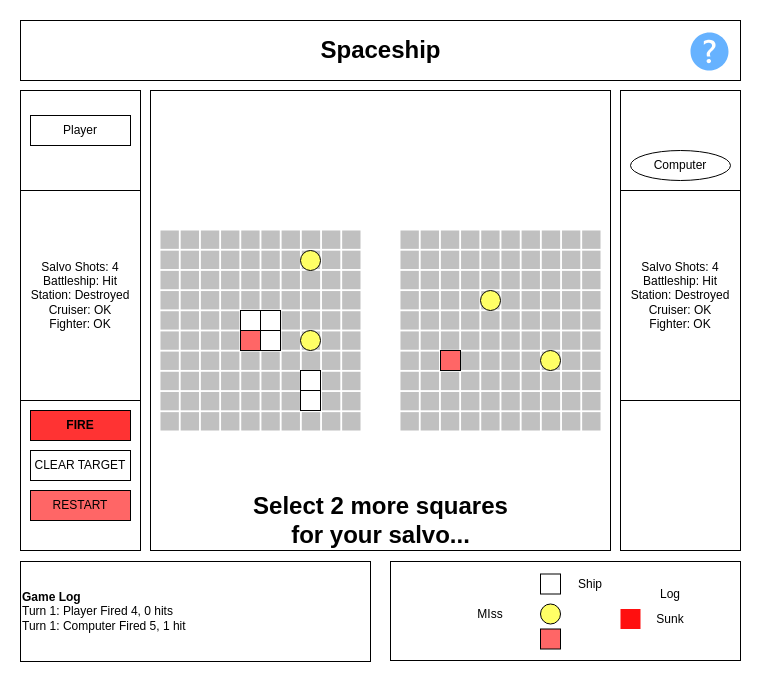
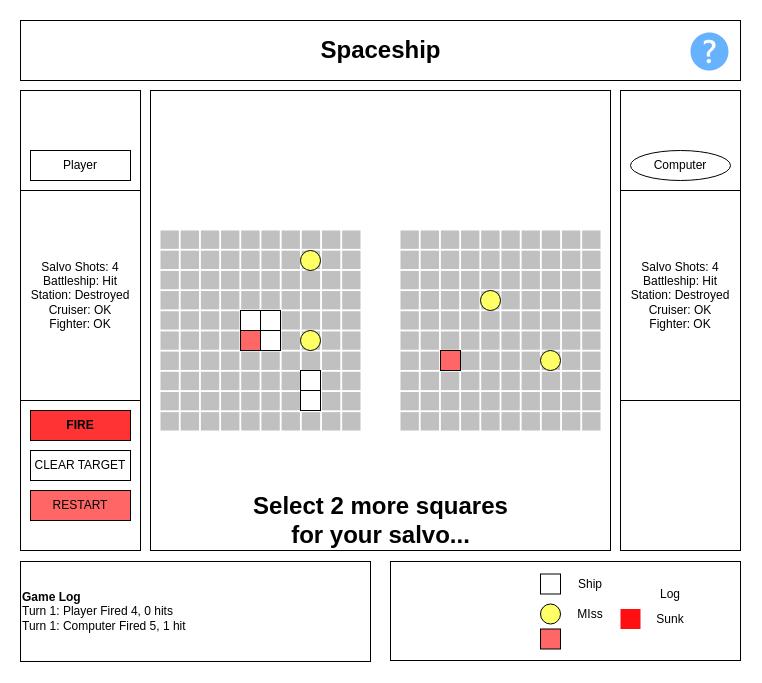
  <mxCell id="0" />
  <mxCell id="1" parent="0" />
  <mxCell id="2" value="" style="rounded=0;whiteSpace=wrap;html=1;fillColor=#FFFFFF;" parent="1" vertex="1"><mxGeometry x="390" y="561" width="350" height="99" as="geometry" /></mxCell>
  <mxCell id="3" value="" style="rounded=0;whiteSpace=wrap;html=1;fillColor=#ffffff;" parent="1" vertex="1"><mxGeometry x="20" y="20" width="720" height="60" as="geometry" /></mxCell>
  <mxCell id="4" value="" style="rounded=0;whiteSpace=wrap;html=1;fillColor=#ffffff;" parent="1" vertex="1"><mxGeometry x="150" y="90" width="460" height="460" as="geometry" /></mxCell>
  <mxCell id="5" value="" style="html=1;verticalLabelPosition=bottom;labelBackgroundColor=#ffffff;verticalAlign=top;shadow=0;dashed=0;strokeWidth=1;shape=mxgraph.ios7ui.iconGrid;fillColor=#c0c0c0;gridSize=10,10;" parent="1" vertex="1"><mxGeometry x="160" y="230" width="200" height="200" as="geometry" /></mxCell>
  <mxCell id="6" value="Spaceship" style="text;strokeColor=none;fillColor=none;html=1;fontSize=24;fontStyle=1;verticalAlign=middle;align=center;" parent="1" vertex="1"><mxGeometry x="330" y="30" width="100" height="40" as="geometry" /></mxCell>
  <mxCell id="7" value="" style="rounded=0;whiteSpace=wrap;html=1;" parent="1" vertex="1"><mxGeometry x="20" y="90" width="120" height="460" as="geometry" /></mxCell>
- <mxCell id="8" value="Player" style="rounded=0;whiteSpace=wrap;html=1;" parent="1" vertex="1"><mxGeometry x="30" y="115" width="100" height="30" as="geometry" /></mxCell>
+ <mxCell id="8" value="Player" style="rounded=0;whiteSpace=wrap;html=1;" parent="1" vertex="1"><mxGeometry x="30" y="150" width="100" height="30" as="geometry" /></mxCell>
  <mxCell id="9" value="" style="rounded=0;whiteSpace=wrap;html=1;" parent="1" vertex="1"><mxGeometry x="620" y="90" width="120" height="460" as="geometry" /></mxCell>
  <mxCell id="10" value="&lt;div&gt;Computer&lt;/div&gt;" style="ellipse;whiteSpace=wrap;html=1;" parent="1" vertex="1"><mxGeometry x="630" y="150" width="100" height="30" as="geometry" /></mxCell>
  <mxCell id="11" value="&lt;div&gt;Salvo Shots: 4&lt;/div&gt;&lt;div&gt;Battleship: Hit&lt;/div&gt;&lt;div&gt;Station: Destroyed&lt;/div&gt;&lt;div&gt;Cruiser: OK&lt;/div&gt;&lt;div&gt;Fighter: OK&lt;br&gt;&lt;/div&gt;" style="rounded=0;whiteSpace=wrap;html=1;" parent="1" vertex="1"><mxGeometry x="20" y="190" width="120" height="210" as="geometry" /></mxCell>
  <mxCell id="12" value="&lt;div&gt;Select 2 more squares&lt;/div&gt;&lt;div&gt; for your salvo...&lt;/div&gt;" style="text;strokeColor=none;fillColor=none;html=1;fontSize=24;fontStyle=1;verticalAlign=middle;align=center;" parent="1" vertex="1"><mxGeometry x="330" y="500" width="100" height="40" as="geometry" /></mxCell>
  <mxCell id="13" value="" style="html=1;verticalLabelPosition=bottom;labelBackgroundColor=#ffffff;verticalAlign=top;shadow=0;dashed=0;strokeWidth=1;shape=mxgraph.ios7ui.iconGrid;fillColor=#c0c0c0;gridSize=10,10;" parent="1" vertex="1"><mxGeometry x="400" y="230" width="200" height="200" as="geometry" /></mxCell>
  <mxCell id="14" value="" style="whiteSpace=wrap;html=1;aspect=fixed;" parent="1" vertex="1"><mxGeometry x="300" y="390" width="20" height="20" as="geometry" /></mxCell>
  <mxCell id="15" value="" style="whiteSpace=wrap;html=1;aspect=fixed;" parent="1" vertex="1"><mxGeometry x="300" y="370" width="20" height="20" as="geometry" /></mxCell>
  <mxCell id="16" value="" style="whiteSpace=wrap;html=1;aspect=fixed;" parent="1" vertex="1"><mxGeometry x="240" y="310" width="20" height="20" as="geometry" /></mxCell>
  <mxCell id="17" value="" style="whiteSpace=wrap;html=1;aspect=fixed;" parent="1" vertex="1"><mxGeometry x="260" y="310" width="20" height="20" as="geometry" /></mxCell>
  <mxCell id="18" value="" style="whiteSpace=wrap;html=1;aspect=fixed;" parent="1" vertex="1"><mxGeometry x="260" y="330" width="20" height="20" as="geometry" /></mxCell>
  <mxCell id="19" value="" style="whiteSpace=wrap;html=1;aspect=fixed;fillColor=#FF6666;" parent="1" vertex="1"><mxGeometry x="240" y="330" width="20" height="20" as="geometry" /></mxCell>
  <mxCell id="20" value="" style="ellipse;whiteSpace=wrap;html=1;aspect=fixed;fillColor=#FFFF66;" parent="1" vertex="1"><mxGeometry x="480" y="290" width="20" height="20" as="geometry" /></mxCell>
  <mxCell id="21" value="" style="ellipse;whiteSpace=wrap;html=1;aspect=fixed;fillColor=#FFFF66;" parent="1" vertex="1"><mxGeometry x="540" y="350" width="20" height="20" as="geometry" /></mxCell>
  <mxCell id="22" value="" style="whiteSpace=wrap;html=1;aspect=fixed;fillColor=#FF6666;" parent="1" vertex="1"><mxGeometry x="440" y="350" width="20" height="20" as="geometry" /></mxCell>
  <mxCell id="23" value="" style="ellipse;whiteSpace=wrap;html=1;aspect=fixed;fillColor=#FFFF66;" parent="1" vertex="1"><mxGeometry x="300" y="250" width="20" height="20" as="geometry" /></mxCell>
  <mxCell id="24" value="" style="ellipse;whiteSpace=wrap;html=1;aspect=fixed;fillColor=#FFFF66;" parent="1" vertex="1"><mxGeometry x="300" y="330" width="20" height="20" as="geometry" /></mxCell>
  <mxCell id="25" value="" style="shape=image;html=1;verticalAlign=top;verticalLabelPosition=bottom;labelBackgroundColor=#ffffff;imageAspect=0;aspect=fixed;image=https://cdn0.iconfinder.com/data/icons/octicons/1024/x-128.png;fillColor=#FFFF66;" parent="1" vertex="1"><mxGeometry x="540" y="290" width="20" height="20" as="geometry" /></mxCell>
  <mxCell id="26" value="" style="shape=image;html=1;verticalAlign=top;verticalLabelPosition=bottom;labelBackgroundColor=#ffffff;imageAspect=0;aspect=fixed;image=https://cdn0.iconfinder.com/data/icons/octicons/1024/x-128.png;fillColor=#FFFF66;" parent="1" vertex="1"><mxGeometry x="540" y="250" width="20" height="20" as="geometry" /></mxCell>
  <mxCell id="27" value="" style="ellipse;whiteSpace=wrap;html=1;aspect=fixed;fillColor=#FFFF66;" parent="1" vertex="1"><mxGeometry x="540" y="603.5" width="20" height="20" as="geometry" /></mxCell>
  <mxCell id="28" value="" style="shape=image;html=1;verticalAlign=top;verticalLabelPosition=bottom;labelBackgroundColor=#ffffff;imageAspect=0;aspect=fixed;image=https://cdn0.iconfinder.com/data/icons/octicons/1024/x-128.png;fillColor=#FFFF66;" parent="1" vertex="1"><mxGeometry x="620" y="583.5" width="20" height="20" as="geometry" /></mxCell>
  <mxCell id="29" value="" style="whiteSpace=wrap;html=1;aspect=fixed;" parent="1" vertex="1"><mxGeometry x="540" y="573.5" width="20" height="20" as="geometry" /></mxCell>
  <mxCell id="30" value="" style="whiteSpace=wrap;html=1;aspect=fixed;fillColor=#FF6666;" parent="1" vertex="1"><mxGeometry x="540" y="628.5" width="20" height="20" as="geometry" /></mxCell>
  <mxCell id="31" value="&lt;div&gt;Ship&lt;/div&gt;" style="text;html=1;strokeColor=none;fillColor=none;align=center;verticalAlign=middle;whiteSpace=wrap;rounded=0;" parent="1" vertex="1"><mxGeometry x="570" y="573.5" width="40" height="20" as="geometry" /></mxCell>
- <mxCell id="32" value="&lt;div&gt;MIss&lt;/div&gt;" style="text;html=1;strokeColor=none;fillColor=none;align=center;verticalAlign=middle;whiteSpace=wrap;rounded=0;" parent="1" vertex="1"><mxGeometry x="470" y="603.5" width="40" height="20" as="geometry" /></mxCell>
+ <mxCell id="32" value="&lt;div&gt;MIss&lt;/div&gt;" style="text;html=1;strokeColor=none;fillColor=none;align=center;verticalAlign=middle;whiteSpace=wrap;rounded=0;" parent="1" vertex="1"><mxGeometry x="570" y="603.5" width="40" height="20" as="geometry" /></mxCell>
  <mxCell id="33" value="Log" style="text;html=1;strokeColor=none;fillColor=none;align=center;verticalAlign=middle;whiteSpace=wrap;rounded=0;" parent="1" vertex="1"><mxGeometry x="650" y="583.5" width="40" height="20" as="geometry" /></mxCell>
  <mxCell id="34" value="" style="shape=image;html=1;verticalAlign=top;verticalLabelPosition=bottom;labelBackgroundColor=#ffffff;imageAspect=0;aspect=fixed;image=https://cdn0.iconfinder.com/data/icons/mobile-basic-vol-1/32/Close_Circle-128.png;fillColor=#FFFF66;imageBackground=#FF0F0F;" parent="1" vertex="1"><mxGeometry x="620" y="608.5" width="20" height="20" as="geometry" /></mxCell>
  <mxCell id="35" value="Sunk" style="text;html=1;strokeColor=none;fillColor=none;align=center;verticalAlign=middle;whiteSpace=wrap;rounded=0;" parent="1" vertex="1"><mxGeometry x="650" y="608.5" width="40" height="20" as="geometry" /></mxCell>
  <mxCell id="36" value="&lt;div align=&quot;left&quot;&gt;&lt;b&gt;Game Log&lt;/b&gt;&lt;/div&gt;&lt;div align=&quot;left&quot;&gt;Turn 1: Player Fired 4, 0 hits&lt;/div&gt;&lt;div align=&quot;left&quot;&gt;Turn 1: Computer Fired 5, 1 hit&lt;br&gt;&lt;/div&gt;" style="rounded=0;whiteSpace=wrap;html=1;align=left;" parent="1" vertex="1"><mxGeometry x="20" y="561" width="350" height="100" as="geometry" /></mxCell>
  <mxCell id="37" value="&lt;div&gt;Salvo Shots: 4&lt;/div&gt;&lt;div&gt;Battleship: Hit&lt;/div&gt;&lt;div&gt;Station: Destroyed&lt;/div&gt;&lt;div&gt;Cruiser: OK&lt;/div&gt;&lt;div&gt;Fighter: OK&lt;br&gt;&lt;/div&gt;" style="rounded=0;whiteSpace=wrap;html=1;" parent="1" vertex="1"><mxGeometry x="620" y="190" width="120" height="210" as="geometry" /></mxCell>
  <mxCell id="38" value="&lt;b&gt;FIRE&lt;/b&gt;" style="rounded=0;whiteSpace=wrap;html=1;fillColor=#FF3333;" parent="1" vertex="1"><mxGeometry x="30" y="410" width="100" height="30" as="geometry" /></mxCell>
  <mxCell id="39" value="CLEAR TARGET" style="rounded=0;whiteSpace=wrap;html=1;fillColor=#ffffff;" parent="1" vertex="1"><mxGeometry x="30" y="450" width="100" height="30" as="geometry" /></mxCell>
  <mxCell id="40" value="RESTART" style="rounded=0;whiteSpace=wrap;html=1;fillColor=#FF6666;" parent="1" vertex="1"><mxGeometry x="30" y="490" width="100" height="30" as="geometry" /></mxCell>
  <mxCell id="41" value="" style="pointerEvents=1;shadow=0;dashed=0;html=1;strokeColor=none;labelPosition=center;verticalLabelPosition=bottom;verticalAlign=top;outlineConnect=0;align=center;shape=mxgraph.office.concepts.help;fillColor=#66B2FF;" parent="1" vertex="1"><mxGeometry x="690" y="32" width="38" height="38" as="geometry" /></mxCell>
